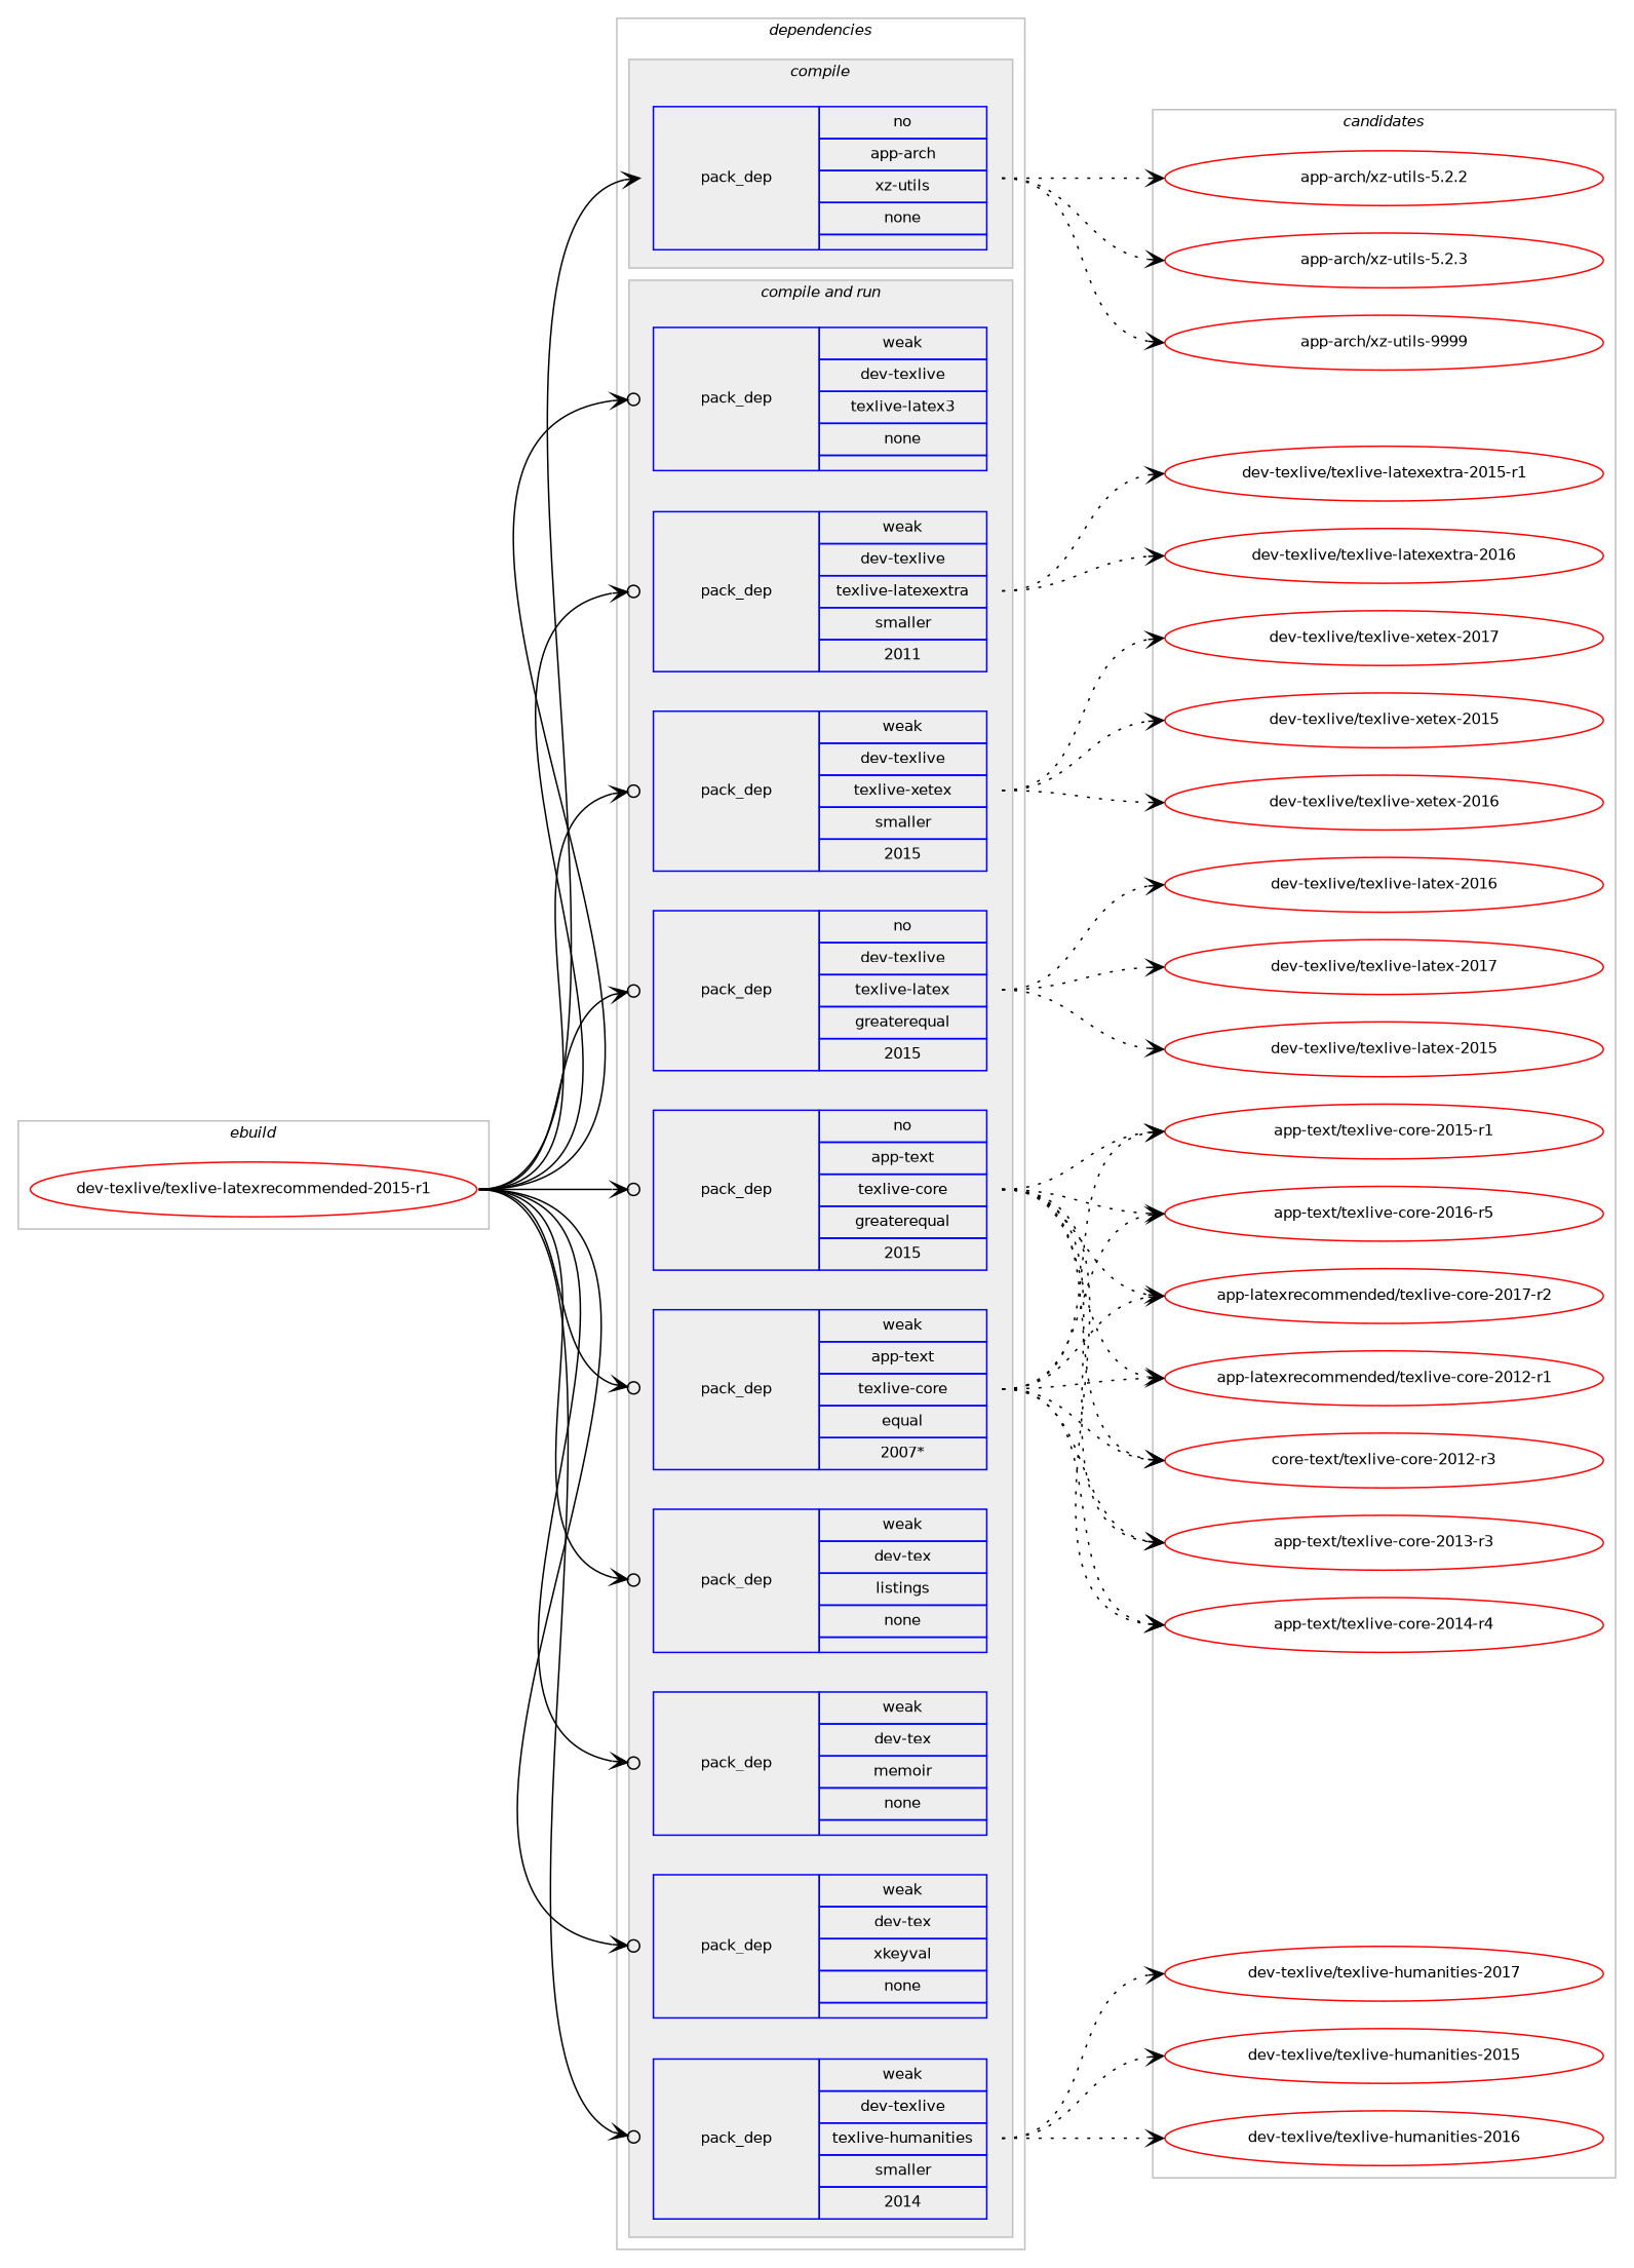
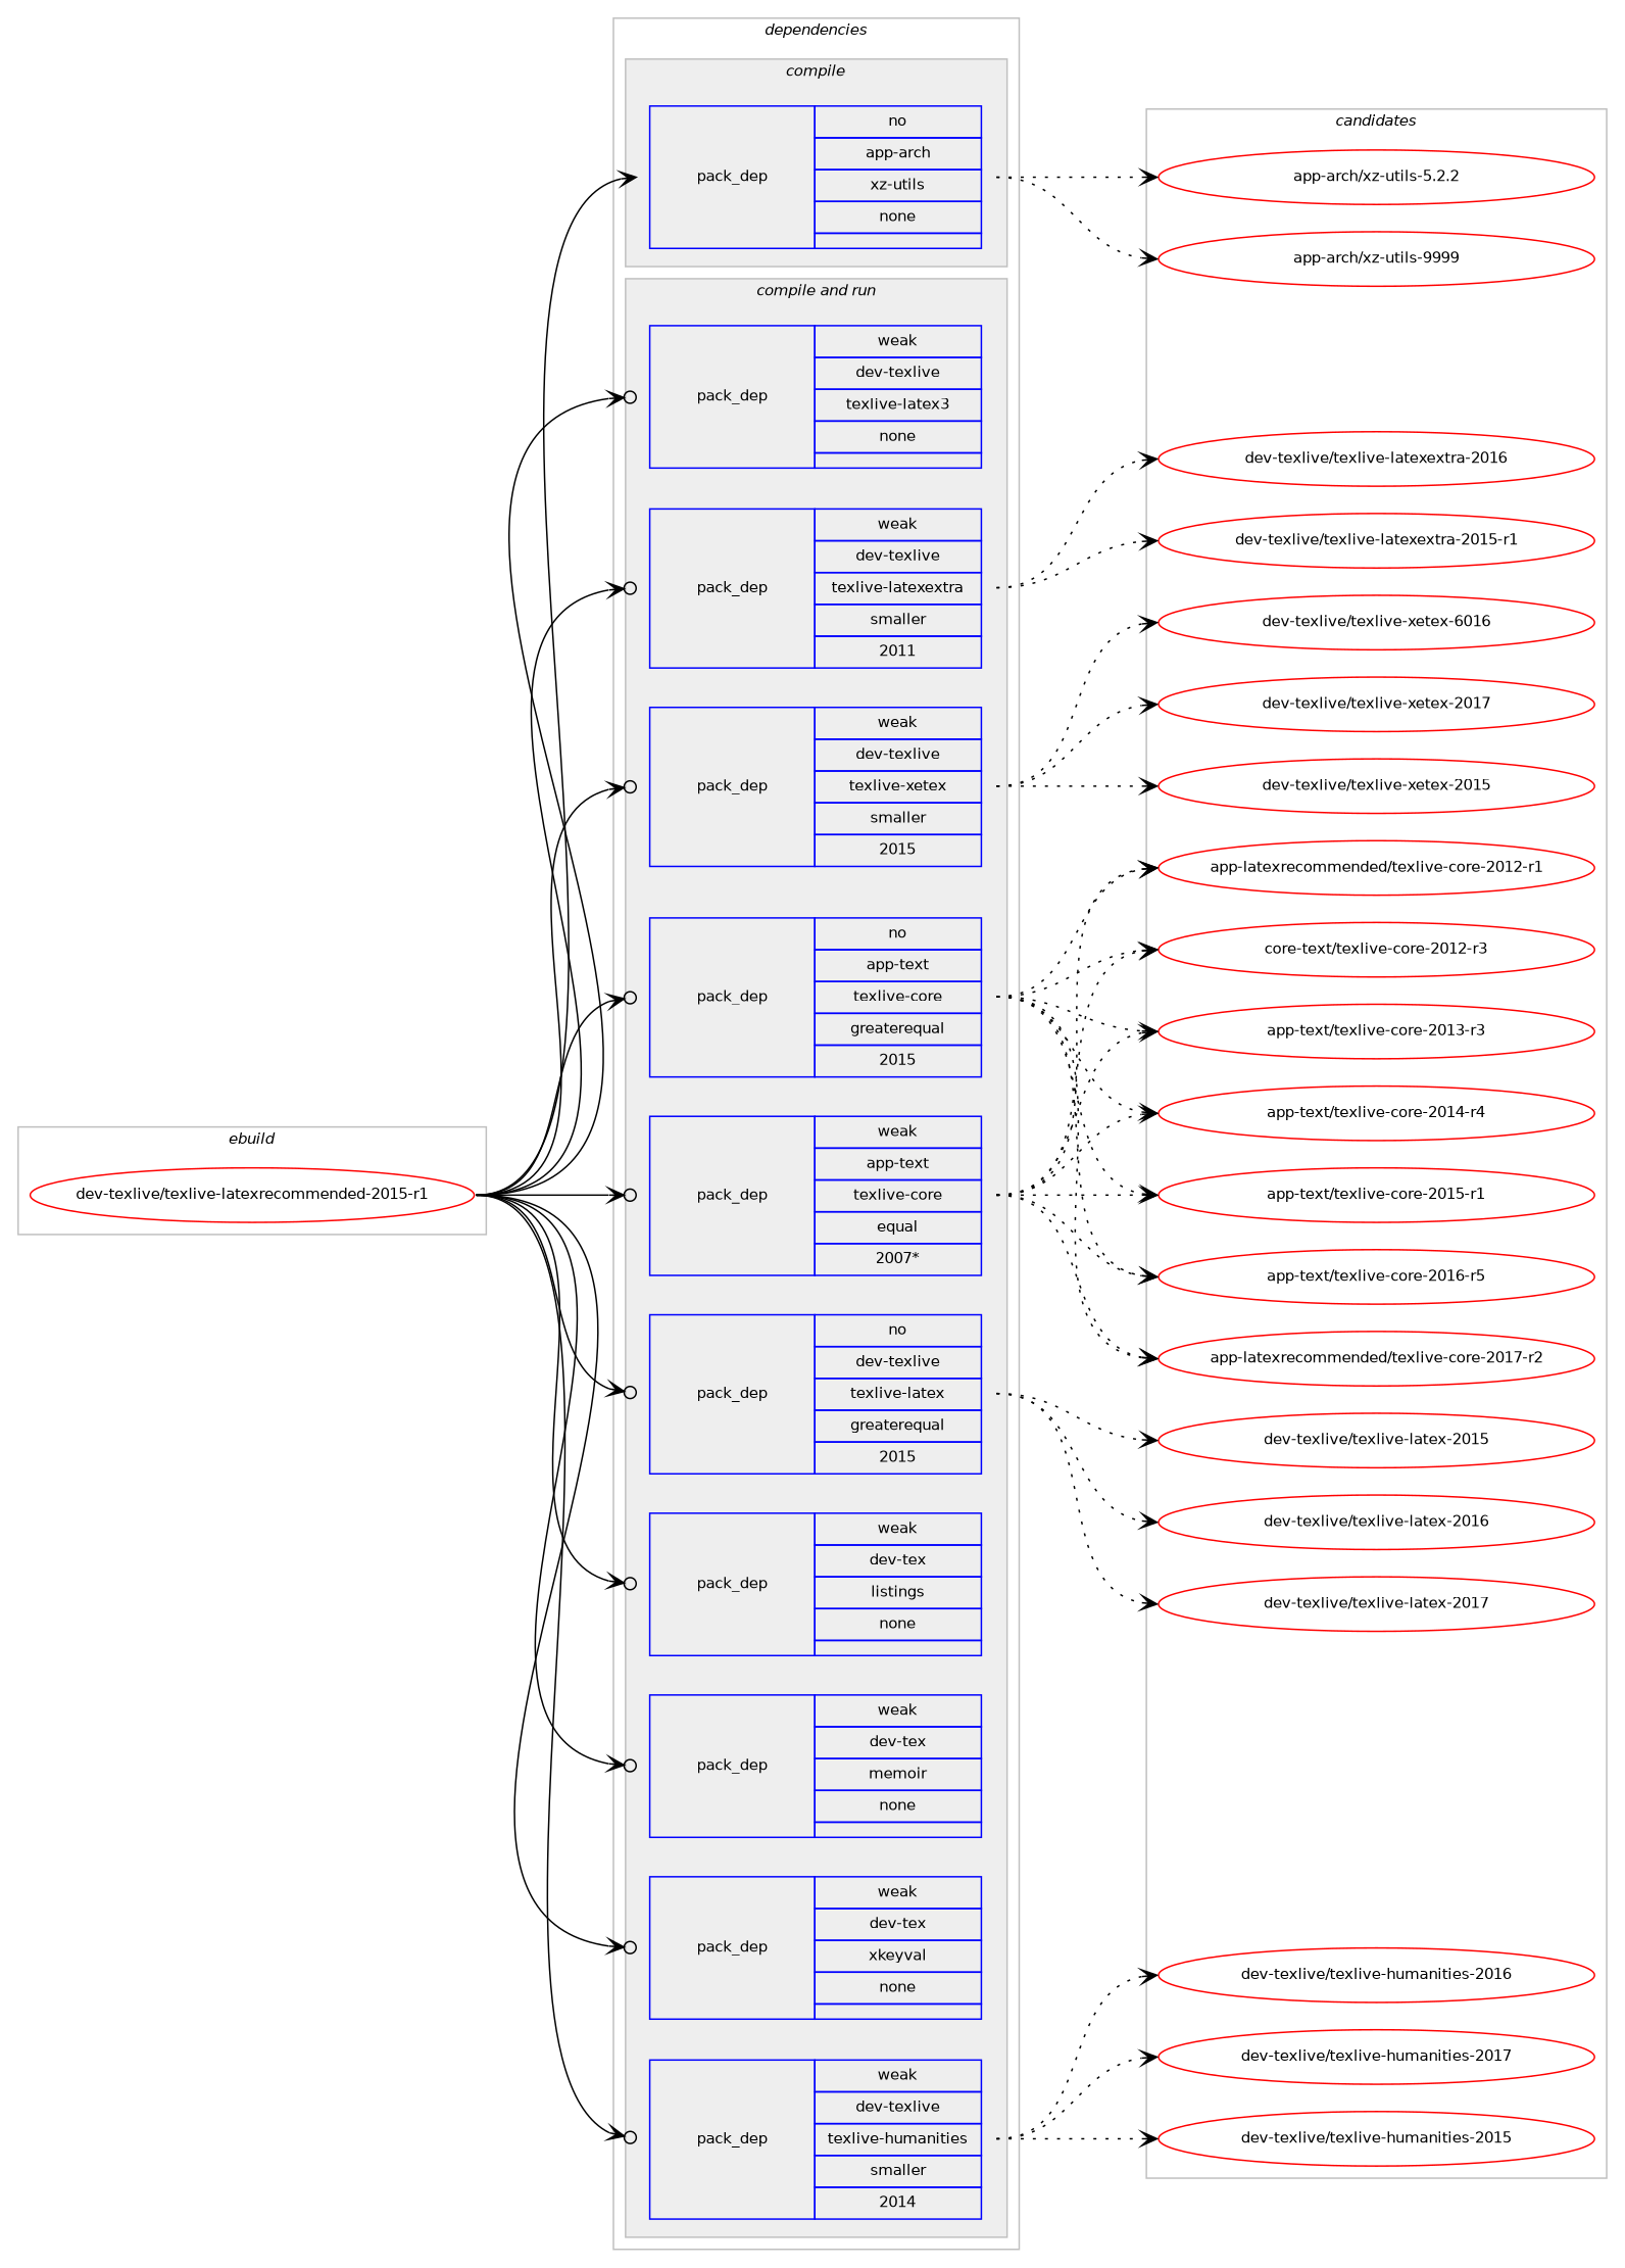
  digraph {
    compound=true
    concentrate=true
    fontname=Helvetica
    fontsize=10
    newrank=true
    rankdir=LR
    ranksep=1.5
    node [color=red fontname=Helvetica fontsize=10]
    edge [arrowhead=vee headport=w style=dotted tailport=e weight=100]
    n1 [label="dev-texlive/texlive-latexrecommended-2015-r1" width=4]
    n2 [color=blue label=<<TABLE BORDER="0" CELLBORDER="1" CELLSPACING="0" CELLPADDING="4" WIDTH="220"><TR><TD ROWSPAN="6" CELLPADDING="30">pack_dep</TD></TR><TR><TD WIDTH="110">no</TD></TR><TR><TD>app-arch</TD></TR><TR><TD>xz-utils</TD></TR><TR><TD>none</TD></TR><TR><TD></TD></TR></TABLE>> shape=none]
    n3 [color=blue label=<<TABLE BORDER="0" CELLBORDER="1" CELLSPACING="0" CELLPADDING="4" WIDTH="220"><TR><TD ROWSPAN="6" CELLPADDING="30">pack_dep</TD></TR><TR><TD WIDTH="110">no</TD></TR><TR><TD>app-text</TD></TR><TR><TD>texlive-core</TD></TR><TR><TD>greaterequal</TD></TR><TR><TD>2015</TD></TR></TABLE>> shape=none]
    n4 [color=blue label=<<TABLE BORDER="0" CELLBORDER="1" CELLSPACING="0" CELLPADDING="4" WIDTH="220"><TR><TD ROWSPAN="6" CELLPADDING="30">pack_dep</TD></TR><TR><TD WIDTH="110">no</TD></TR><TR><TD>dev-texlive</TD></TR><TR><TD>texlive-latex</TD></TR><TR><TD>greaterequal</TD></TR><TR><TD>2015</TD></TR></TABLE>> shape=none]
    n5 [color=blue label=<<TABLE BORDER="0" CELLBORDER="1" CELLSPACING="0" CELLPADDING="4" WIDTH="220"><TR><TD ROWSPAN="6" CELLPADDING="30">pack_dep</TD></TR><TR><TD WIDTH="110">weak</TD></TR><TR><TD>app-text</TD></TR><TR><TD>texlive-core</TD></TR><TR><TD>equal</TD></TR><TR><TD>2007*</TD></TR></TABLE>> shape=none]
    n6 [color=blue label=<<TABLE BORDER="0" CELLBORDER="1" CELLSPACING="0" CELLPADDING="4" WIDTH="220"><TR><TD ROWSPAN="6" CELLPADDING="30">pack_dep</TD></TR><TR><TD WIDTH="110">weak</TD></TR><TR><TD>dev-tex</TD></TR><TR><TD>listings</TD></TR><TR><TD>none</TD></TR><TR><TD></TD></TR></TABLE>> shape=none]
    n7 [color=blue label=<<TABLE BORDER="0" CELLBORDER="1" CELLSPACING="0" CELLPADDING="4" WIDTH="220"><TR><TD ROWSPAN="6" CELLPADDING="30">pack_dep</TD></TR><TR><TD WIDTH="110">weak</TD></TR><TR><TD>dev-tex</TD></TR><TR><TD>memoir</TD></TR><TR><TD>none</TD></TR><TR><TD></TD></TR></TABLE>> shape=none]
    n8 [color=blue label=<<TABLE BORDER="0" CELLBORDER="1" CELLSPACING="0" CELLPADDING="4" WIDTH="220"><TR><TD ROWSPAN="6" CELLPADDING="30">pack_dep</TD></TR><TR><TD WIDTH="110">weak</TD></TR><TR><TD>dev-tex</TD></TR><TR><TD>xkeyval</TD></TR><TR><TD>none</TD></TR><TR><TD></TD></TR></TABLE>> shape=none]
    n9 [color=blue label=<<TABLE BORDER="0" CELLBORDER="1" CELLSPACING="0" CELLPADDING="4" WIDTH="220"><TR><TD ROWSPAN="6" CELLPADDING="30">pack_dep</TD></TR><TR><TD WIDTH="110">weak</TD></TR><TR><TD>dev-texlive</TD></TR><TR><TD>texlive-humanities</TD></TR><TR><TD>smaller</TD></TR><TR><TD>2014</TD></TR></TABLE>> shape=none]
    n10 [color=blue label=<<TABLE BORDER="0" CELLBORDER="1" CELLSPACING="0" CELLPADDING="4" WIDTH="220"><TR><TD ROWSPAN="6" CELLPADDING="30">pack_dep</TD></TR><TR><TD WIDTH="110">weak</TD></TR><TR><TD>dev-texlive</TD></TR><TR><TD>texlive-latex3</TD></TR><TR><TD>none</TD></TR><TR><TD></TD></TR></TABLE>> shape=none]
    n11 [color=blue label=<<TABLE BORDER="0" CELLBORDER="1" CELLSPACING="0" CELLPADDING="4" WIDTH="220"><TR><TD ROWSPAN="6" CELLPADDING="30">pack_dep</TD></TR><TR><TD WIDTH="110">weak</TD></TR><TR><TD>dev-texlive</TD></TR><TR><TD>texlive-latexextra</TD></TR><TR><TD>smaller</TD></TR><TR><TD>2011</TD></TR></TABLE>> shape=none]
    n12 [color=blue label=<<TABLE BORDER="0" CELLBORDER="1" CELLSPACING="0" CELLPADDING="4" WIDTH="220"><TR><TD ROWSPAN="6" CELLPADDING="30">pack_dep</TD></TR><TR><TD WIDTH="110">weak</TD></TR><TR><TD>dev-texlive</TD></TR><TR><TD>texlive-xetex</TD></TR><TR><TD>smaller</TD></TR><TR><TD>2015</TD></TR></TABLE>> shape=none]
    n13 [label="app-arch/xz-utils-5.2.2" width=4]
-   n14 [label="app-arch/xz-utils-5.2.3" width=4]
    n15 [label="app-arch/xz-utils-9999" width=4]
    n16 [label="app-latexrecommended/texlive-core-2012-r1" width=4]
    n17 [label="core-text/texlive-core-2012-r3" width=4]
    n18 [label="app-text/texlive-core-2013-r3" width=4]
    n19 [label="app-text/texlive-core-2014-r4" width=4]
    n20 [label="app-text/texlive-core-2015-r1" width=4]
    n21 [label="app-text/texlive-core-2016-r5" width=4]
    n22 [label="app-latexrecommended/texlive-core-2017-r2" width=4]
    n23 [label="dev-texlive/texlive-latex-2015" width=4]
    n24 [label="dev-texlive/texlive-latex-2016" width=4]
    n25 [label="dev-texlive/texlive-latex-2017" width=4]
    n26 [label="dev-texlive/texlive-humanities-2015" width=4]
    n27 [label="dev-texlive/texlive-humanities-2016" width=4]
    n28 [label="dev-texlive/texlive-humanities-2017" width=4]
    n29 [label="dev-texlive/texlive-latexextra-2015-r1" width=4]
    n30 [label="dev-texlive/texlive-latexextra-2016" width=4]
    n31 [label="dev-texlive/texlive-xetex-2015" width=4]
-   n32 [label="dev-texlive/texlive-xetex-2016" width=4]
+   n32 [label="dev-texlive/texlive-xetex-6016" width=4]
    n33 [label="dev-texlive/texlive-xetex-2017" width=4]
    subgraph cluster_1 {
      color=gray
      label=<<i>ebuild</i>>
      rank=same
      n1
    }
    subgraph cluster_2 {
      color=gray
      label=<<i>dependencies</i>>
      subgraph cluster_3 {
        color=gray
        fillcolor="#eeeeee"
        label=<<i>compile</i>>
        style=filled
        subgraph sub_4 {
          color=gray
          fillcolor="#eeeeee"
          label=<<i>compile</i>>
          style=filled
          n2
        }
      }
      subgraph cluster_5 {
        color=gray
        fillcolor="#eeeeee"
        label=<<i>compile and run</i>>
        style=filled
        subgraph sub_6 {
          color=gray
          fillcolor="#eeeeee"
          label=<<i>compile and run</i>>
          style=filled
          n3
        }
        subgraph sub_7 {
          color=gray
          fillcolor="#eeeeee"
          label=<<i>compile and run</i>>
          style=filled
          n4
        }
        subgraph sub_8 {
          color=gray
          fillcolor="#eeeeee"
          label=<<i>compile and run</i>>
          style=filled
          n5
        }
        subgraph sub_9 {
          color=gray
          fillcolor="#eeeeee"
          label=<<i>compile and run</i>>
          style=filled
          n6
        }
        subgraph sub_10 {
          color=gray
          fillcolor="#eeeeee"
          label=<<i>compile and run</i>>
          style=filled
          n7
        }
        subgraph sub_11 {
          color=gray
          fillcolor="#eeeeee"
          label=<<i>compile and run</i>>
          style=filled
          n8
        }
        subgraph sub_12 {
          color=gray
          fillcolor="#eeeeee"
          label=<<i>compile and run</i>>
          style=filled
          n9
        }
        subgraph sub_13 {
          color=gray
          fillcolor="#eeeeee"
          label=<<i>compile and run</i>>
          style=filled
          n10
        }
        subgraph sub_14 {
          color=gray
          fillcolor="#eeeeee"
          label=<<i>compile and run</i>>
          style=filled
          n11
        }
        subgraph sub_15 {
          color=gray
          fillcolor="#eeeeee"
          label=<<i>compile and run</i>>
          style=filled
          n12
        }
      }
      subgraph cluster_16 {
        color=gray
        fillcolor="#eeeeee"
        label=<<i>run</i>>
        style=filled
      }
    }
    subgraph cluster_17 {
      color=gray
      label=<<i>candidates</i>>
      rank=same
      subgraph sub_18 {
        color=black
        label=<<i>candidates</i>>
        nodesep=1
        rank=same
        n13
-       n14
        n15
      }
      subgraph sub_19 {
        color=black
        label=<<i>candidates</i>>
        nodesep=1
        rank=same
        n16
        n17
        n18
        n19
        n20
        n21
        n22
      }
      subgraph sub_20 {
        color=black
        label=<<i>candidates</i>>
        nodesep=1
        rank=same
        n23
        n24
        n25
      }
      subgraph sub_21 {
        color=black
        label=<<i>candidates</i>>
        nodesep=1
        rank=same
        n16
        n17
        n18
        n19
        n20
        n21
        n22
      }
      subgraph sub_22 {
        color=black
        label=<<i>candidates</i>>
        nodesep=1
        rank=same
      }
      subgraph sub_23 {
        color=black
        label=<<i>candidates</i>>
        nodesep=1
        rank=same
      }
      subgraph sub_24 {
        color=black
        label=<<i>candidates</i>>
        nodesep=1
        rank=same
      }
      subgraph sub_25 {
        color=black
        label=<<i>candidates</i>>
        nodesep=1
        rank=same
        n26
        n27
        n28
      }
      subgraph sub_26 {
        color=black
        label=<<i>candidates</i>>
        nodesep=1
        rank=same
      }
      subgraph sub_27 {
        color=black
        label=<<i>candidates</i>>
        nodesep=1
        rank=same
        n29
        n30
      }
      subgraph sub_28 {
        color=black
        label=<<i>candidates</i>>
        nodesep=1
        rank=same
        n31
        n32
        n33
      }
    }
    n1 -> n2 [style=solid weight=20]
    n1 -> n3 [arrowhead=odotvee style=solid weight=20]
    n1 -> n4 [arrowhead=odotvee style=solid weight=20]
    n1 -> n5 [arrowhead=odotvee style=solid weight=20]
    n1 -> n6 [arrowhead=odotvee style=solid weight=20]
    n1 -> n7 [arrowhead=odotvee style=solid weight=20]
    n1 -> n8 [arrowhead=odotvee style=solid weight=20]
    n1 -> n9 [arrowhead=odotvee style=solid weight=20]
    n1 -> n10 [arrowhead=odotvee style=solid weight=20]
    n1 -> n11 [arrowhead=odotvee style=solid weight=20]
    n1 -> n12 [arrowhead=odotvee style=solid weight=20]
    n2 -> n13
-   n2 -> n14
    n2 -> n15
    n3 -> n16
    n3 -> n17
    n3 -> n18
    n3 -> n19
    n3 -> n20
    n3 -> n21
    n3 -> n22
    n4 -> n23
    n4 -> n24
    n4 -> n25
    n5 -> n16
    n5 -> n17
    n5 -> n18
    n5 -> n19
    n5 -> n20
    n5 -> n21
    n5 -> n22
    n9 -> n26
    n9 -> n27
    n9 -> n28
    n11 -> n29
    n11 -> n30
    n12 -> n31
    n12 -> n32
    n12 -> n33
  }
